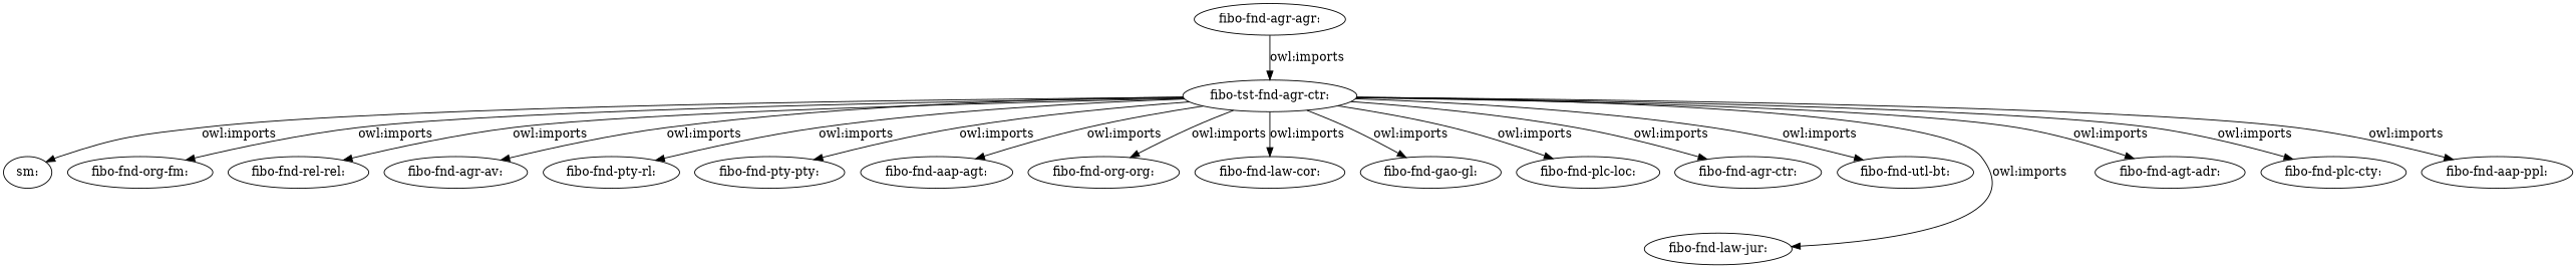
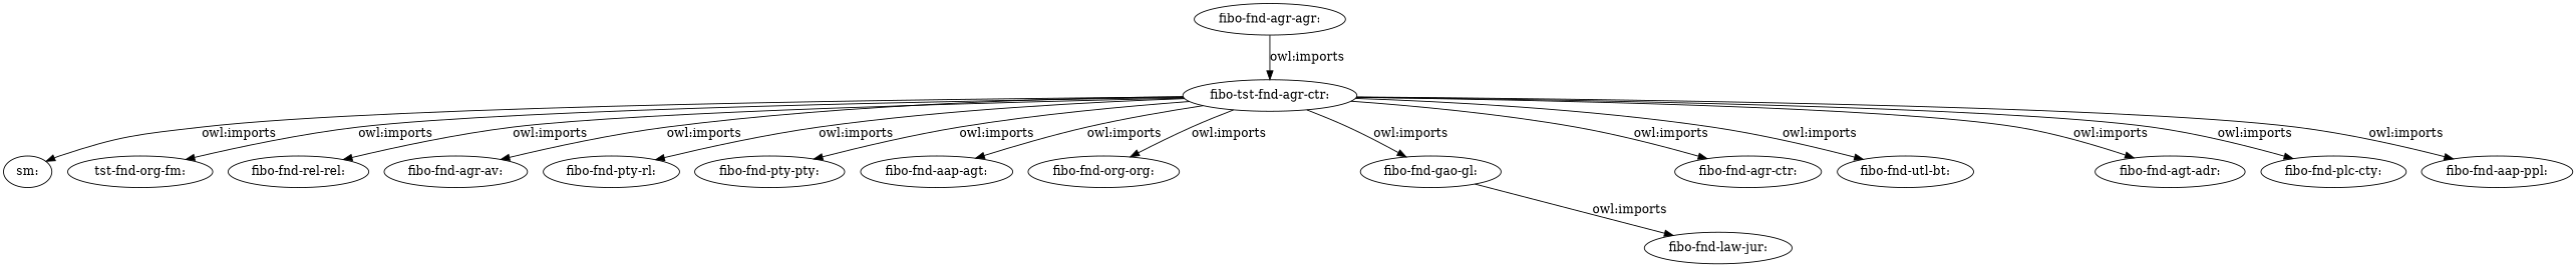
  digraph {
    rankdir=TB
    "fibo-tst-fnd-agr-ctr:"
    "sm:"
-   "fibo-fnd-org-fm:"
+   "fibo-fnd-org-fm:" [label="tst-fnd-org-fm:"]
    "fibo-fnd-rel-rel:"
    n5 [label="fibo-fnd-agr-av:"]
    "fibo-fnd-pty-rl:"
    "fibo-fnd-pty-pty:"
    "fibo-fnd-aap-agt:"
    "fibo-fnd-org-org:"
-   "fibo-fnd-law-cor:"
    "fibo-fnd-gao-gl:"
-   "fibo-fnd-plc-loc:"
    "fibo-fnd-agr-ctr:"
    "fibo-fnd-utl-bt:"
    "fibo-fnd-law-jur:"
    n16 [label="fibo-fnd-agt-adr:"]
    "fibo-fnd-plc-cty:"
    "fibo-fnd-aap-ppl:"
    "fibo-fnd-agr-agr:"
    "fibo-tst-fnd-agr-ctr:" -> "sm:" [label="owl:imports"]
    "fibo-tst-fnd-agr-ctr:" -> "fibo-fnd-org-fm:" [label="owl:imports"]
    "fibo-tst-fnd-agr-ctr:" -> "fibo-fnd-rel-rel:" [label="owl:imports"]
    "fibo-tst-fnd-agr-ctr:" -> n5 [label="owl:imports"]
    "fibo-tst-fnd-agr-ctr:" -> "fibo-fnd-pty-rl:" [label="owl:imports"]
    "fibo-tst-fnd-agr-ctr:" -> "fibo-fnd-pty-pty:" [label="owl:imports"]
    "fibo-tst-fnd-agr-ctr:" -> "fibo-fnd-aap-agt:" [label="owl:imports"]
    "fibo-tst-fnd-agr-ctr:" -> "fibo-fnd-org-org:" [label="owl:imports"]
-   "fibo-tst-fnd-agr-ctr:" -> "fibo-fnd-law-cor:" [label="owl:imports"]
    "fibo-tst-fnd-agr-ctr:" -> "fibo-fnd-gao-gl:" [label="owl:imports"]
-   "fibo-tst-fnd-agr-ctr:" -> "fibo-fnd-plc-loc:" [label="owl:imports"]
    "fibo-tst-fnd-agr-ctr:" -> "fibo-fnd-agr-ctr:" [label="owl:imports"]
    "fibo-tst-fnd-agr-ctr:" -> "fibo-fnd-utl-bt:" [label="owl:imports"]
-   "fibo-tst-fnd-agr-ctr:" -> "fibo-fnd-law-jur:" [label="owl:imports"]
+   "fibo-fnd-gao-gl:" -> "fibo-fnd-law-jur:" [label="owl:imports"]
    "fibo-tst-fnd-agr-ctr:" -> n16 [label="owl:imports"]
    "fibo-tst-fnd-agr-ctr:" -> "fibo-fnd-plc-cty:" [label="owl:imports"]
    "fibo-tst-fnd-agr-ctr:" -> "fibo-fnd-aap-ppl:" [label="owl:imports"]
    "fibo-fnd-agr-agr:" -> "fibo-tst-fnd-agr-ctr:" [label="owl:imports"]
  }
